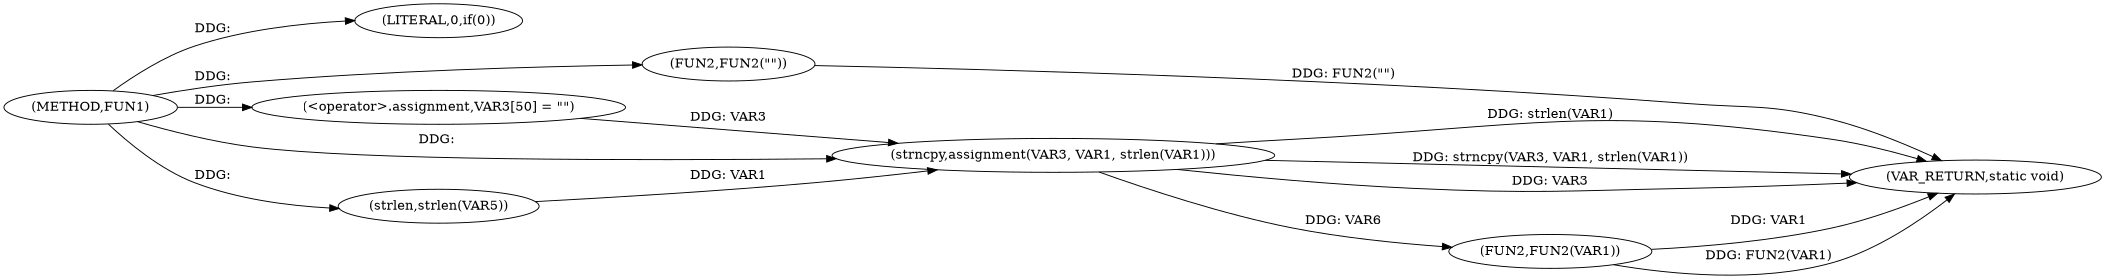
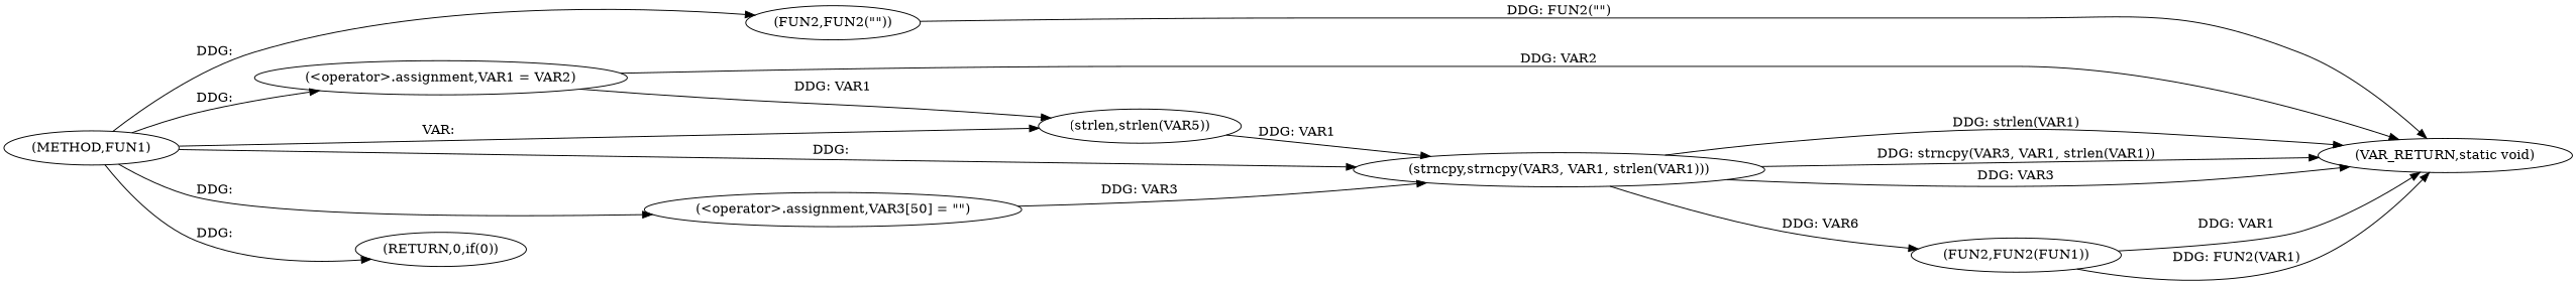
  digraph {
    rankdir=LR
    n1 [label="(METHOD,FUN1)"]
-   n3 [label="(LITERAL,0,if(0))"]
+   n2 [label="(<operator>.assignment,VAR1 = VAR2)"]
+   n3 [label="(RETURN,0,if(0))"]
    n4 [label="(FUN2,FUN2(\"\"))"]
    n5 [label="(<operator>.assignment,VAR3[50] = \"\")"]
-   n6 [label="(strncpy,assignment(VAR3, VAR1, strlen(VAR1)))"]
+   n6 [label="(strncpy,strncpy(VAR3, VAR1, strlen(VAR1)))"]
    n7 [label="(strlen,strlen(VAR5))"]
    n8 [label="(VAR_RETURN,static void)"]
-   n9 [label="(FUN2,FUN2(VAR1))"]
+   n9 [label="(FUN2,FUN2(FUN1))"]
+   n1 -> n2 [label="DDG: "]
    n1 -> n3 [label="DDG: "]
    n1 -> n4 [label="DDG: "]
    n1 -> n5 [label="DDG: "]
    n1 -> n6 [label="DDG: "]
-   n1 -> n7 [label="DDG: "]
+   n1 -> n7 [label="VAR: "]
+   n2 -> n7 [label="DDG: VAR1"]
+   n2 -> n8 [label="DDG: VAR2"]
    n4 -> n8 [label="DDG: FUN2(\"\")"]
    n5 -> n6 [label="DDG: VAR3"]
    n6 -> n8 [label="DDG: strlen(VAR1)"]
    n6 -> n8 [label="DDG: strncpy(VAR3, VAR1, strlen(VAR1))"]
    n6 -> n8 [label="DDG: VAR3"]
    n6 -> n9 [label="DDG: VAR6"]
    n7 -> n6 [label="DDG: VAR1"]
    n9 -> n8 [label="DDG: VAR1"]
    n9 -> n8 [label="DDG: FUN2(VAR1)"]
  }
